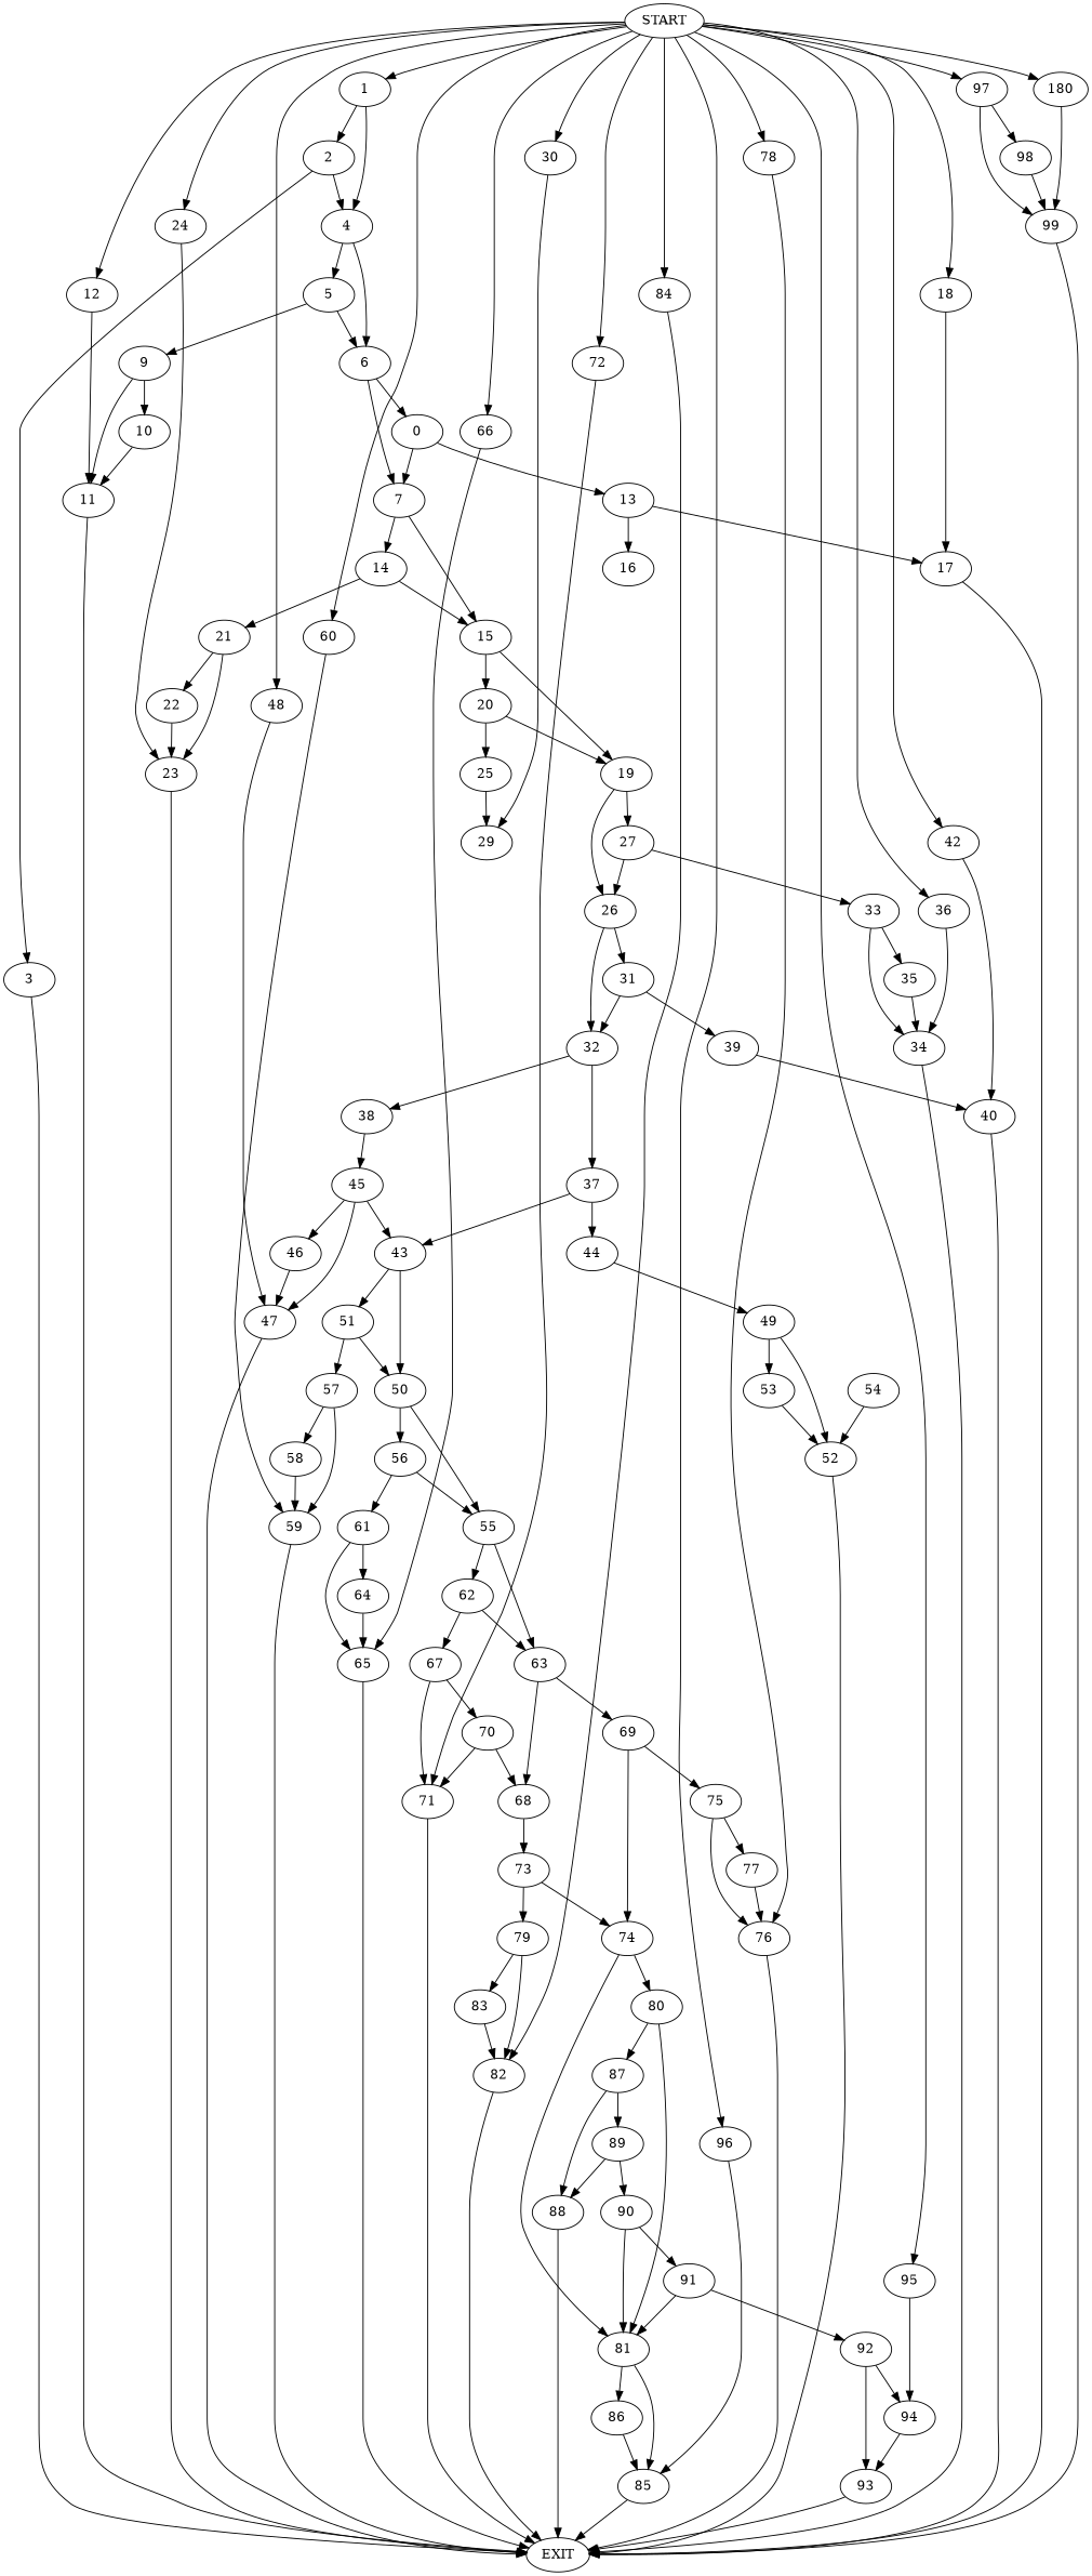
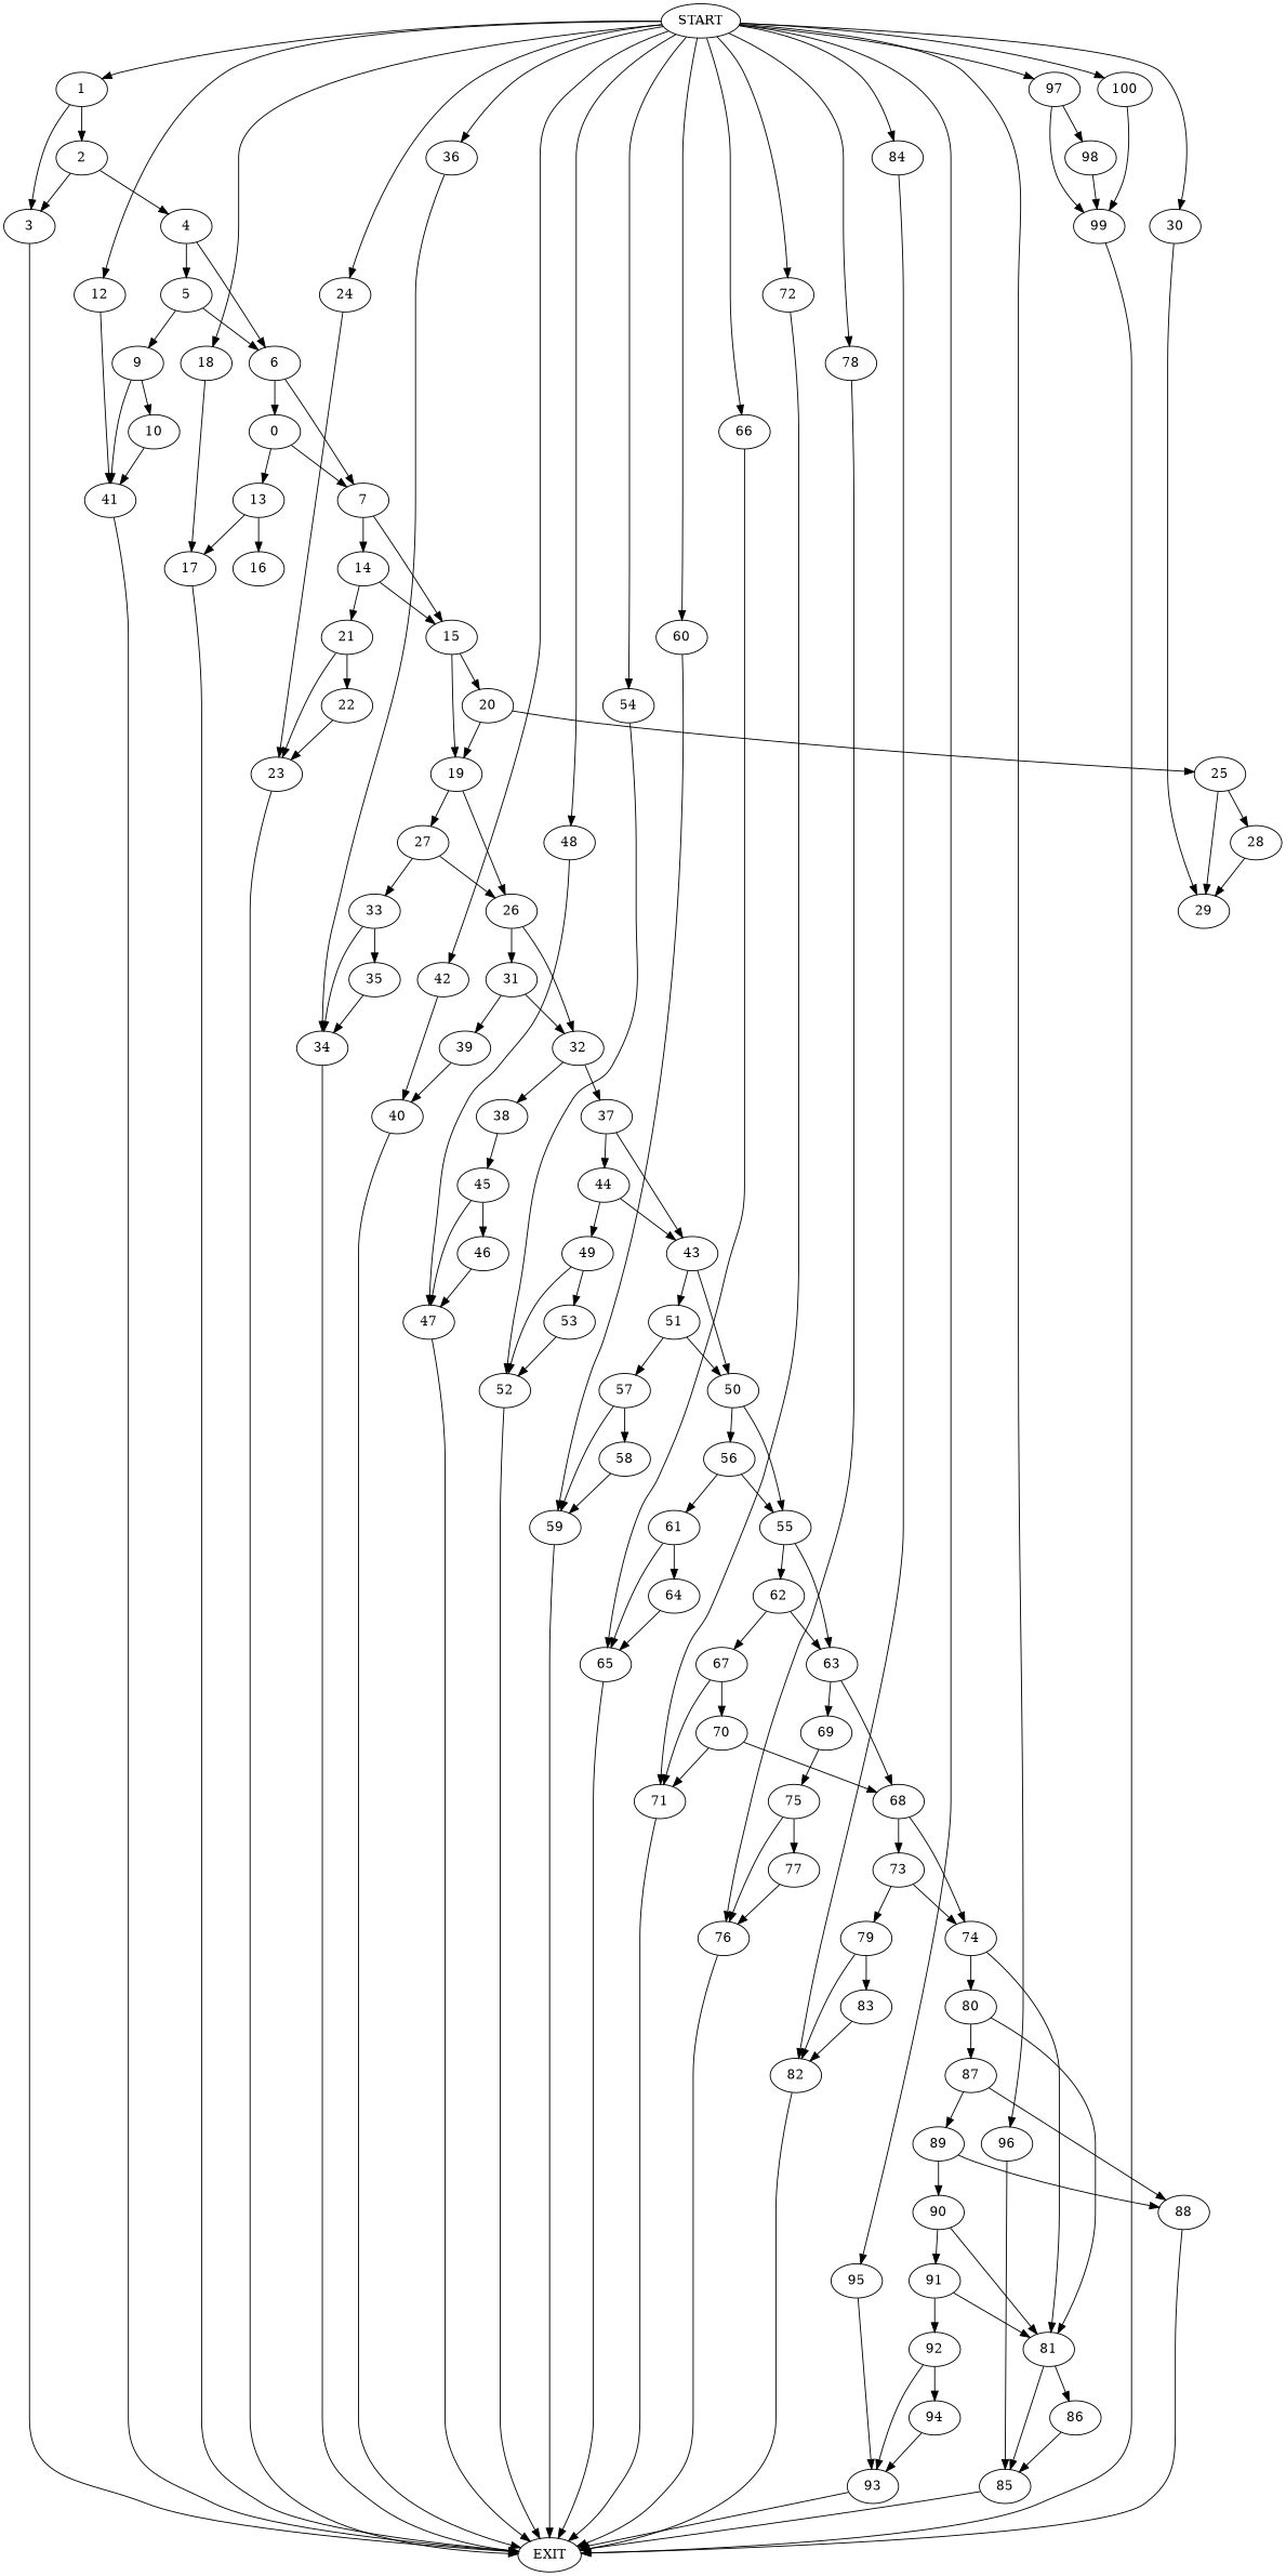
  digraph {
    n1 [label=START]
    1
    12
    18
    24
    30
    36
    42
    48
    54
    60
    66
    72
    78
    84
    95
    96
    97
-   100 [label=180]
+   100
    2
    3
-   11
+   11 [label=41]
    17
    23
    29
    34
    40
    47
    52
    59
    65
    71
    76
    82
    93
    85
    98
    99
    n39 [label=EXIT]
    4
    5
    6
    9
    7
    n45 [label=0]
    10
    14
    15
    13
    21
    19
    20
    16
    22
    26
    27
    25
    31
    32
    33
+   28
    39
    37
    38
    35
    43
    44
    45
    50
    51
    49
    46
    55
    56
    57
    53
    62
    63
    61
    58
    67
    68
    69
    64
    70
    73
    74
    75
    79
    80
    81
    77
    83
    87
    86
    88
    89
    90
    91
    92
    94
    n1 -> 1
    n1 -> 12
    n1 -> 18
    n1 -> 24
    n1 -> 30
    n1 -> 36
    n1 -> 42
    n1 -> 48
+   n1 -> 54
    n1 -> 60
    n1 -> 66
    n1 -> 72
    n1 -> 78
    n1 -> 84
    n1 -> 95
    n1 -> 96
    n1 -> 97
    n1 -> 100
    1 -> 2
-   1 -> 4
+   1 -> 3
    12 -> 11
    18 -> 17
    24 -> 23
    30 -> 29
    36 -> 34
    42 -> 40
    48 -> 47
    54 -> 52
    60 -> 59
    66 -> 65
    72 -> 71
    78 -> 76
    84 -> 82
-   95 -> 94
+   95 -> 93
    96 -> 85
    97 -> 98
    97 -> 99
    100 -> 99
    2 -> 3
    2 -> 4
    3 -> n39
    11 -> n39
    17 -> n39
    23 -> n39
    34 -> n39
    40 -> n39
    47 -> n39
    52 -> n39
    59 -> n39
    65 -> n39
    71 -> n39
    76 -> n39
    82 -> n39
    93 -> n39
    85 -> n39
    98 -> 99
    99 -> n39
    4 -> 5
    4 -> 6
    5 -> 6
    5 -> 9
    6 -> 7
    6 -> n45
    9 -> 11
    9 -> 10
    7 -> 14
    7 -> 15
    n45 -> 7
    n45 -> 13
    10 -> 11
    14 -> 15
    14 -> 21
    15 -> 19
    15 -> 20
    13 -> 17
    13 -> 16
    21 -> 23
    21 -> 22
    19 -> 26
    19 -> 27
    20 -> 19
    20 -> 25
    22 -> 23
    26 -> 31
    26 -> 32
    27 -> 26
    27 -> 33
    25 -> 29
+   25 -> 28
    31 -> 32
    31 -> 39
    32 -> 37
    32 -> 38
    33 -> 34
    33 -> 35
+   28 -> 29
    39 -> 40
    37 -> 43
    37 -> 44
    38 -> 45
    35 -> 34
    43 -> 50
    43 -> 51
-   45 -> 43
+   44 -> 43
    44 -> 49
    45 -> 47
    45 -> 46
    50 -> 55
    50 -> 56
    51 -> 50
    51 -> 57
    49 -> 52
    49 -> 53
    46 -> 47
    55 -> 62
    55 -> 63
    56 -> 55
    56 -> 61
    57 -> 59
    57 -> 58
    53 -> 52
    62 -> 63
    62 -> 67
    63 -> 68
    63 -> 69
    61 -> 65
    61 -> 64
    58 -> 59
    67 -> 71
    67 -> 70
    68 -> 73
-   69 -> 74
+   68 -> 74
    69 -> 75
    64 -> 65
    70 -> 71
    70 -> 68
    73 -> 74
    73 -> 79
    74 -> 80
    74 -> 81
    75 -> 76
    75 -> 77
    79 -> 82
    79 -> 83
    80 -> 81
    80 -> 87
    81 -> 85
    81 -> 86
    77 -> 76
    83 -> 82
    87 -> 88
    87 -> 89
    86 -> 85
    88 -> n39
    89 -> 88
    89 -> 90
    90 -> 81
    90 -> 91
    91 -> 81
    91 -> 92
    92 -> 93
    92 -> 94
    94 -> 93
  }
